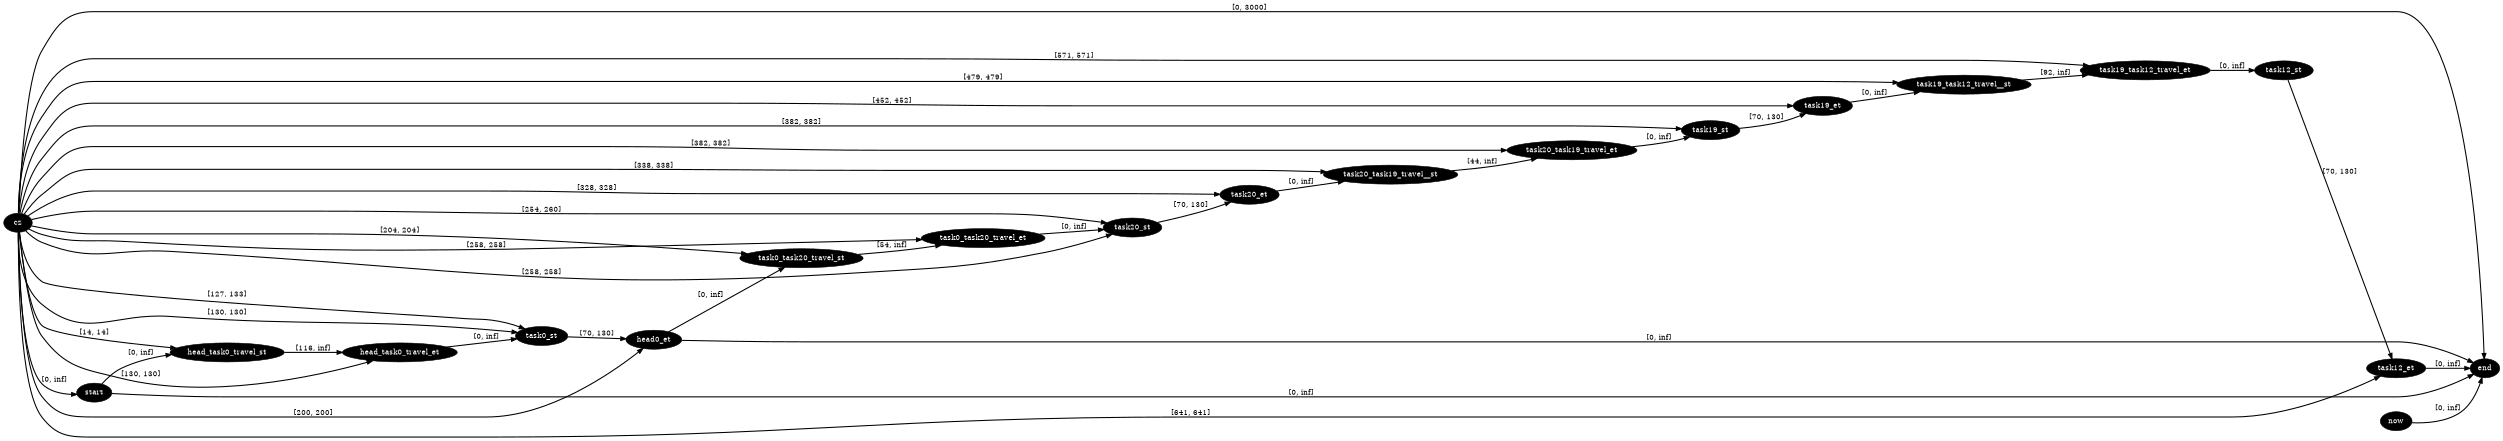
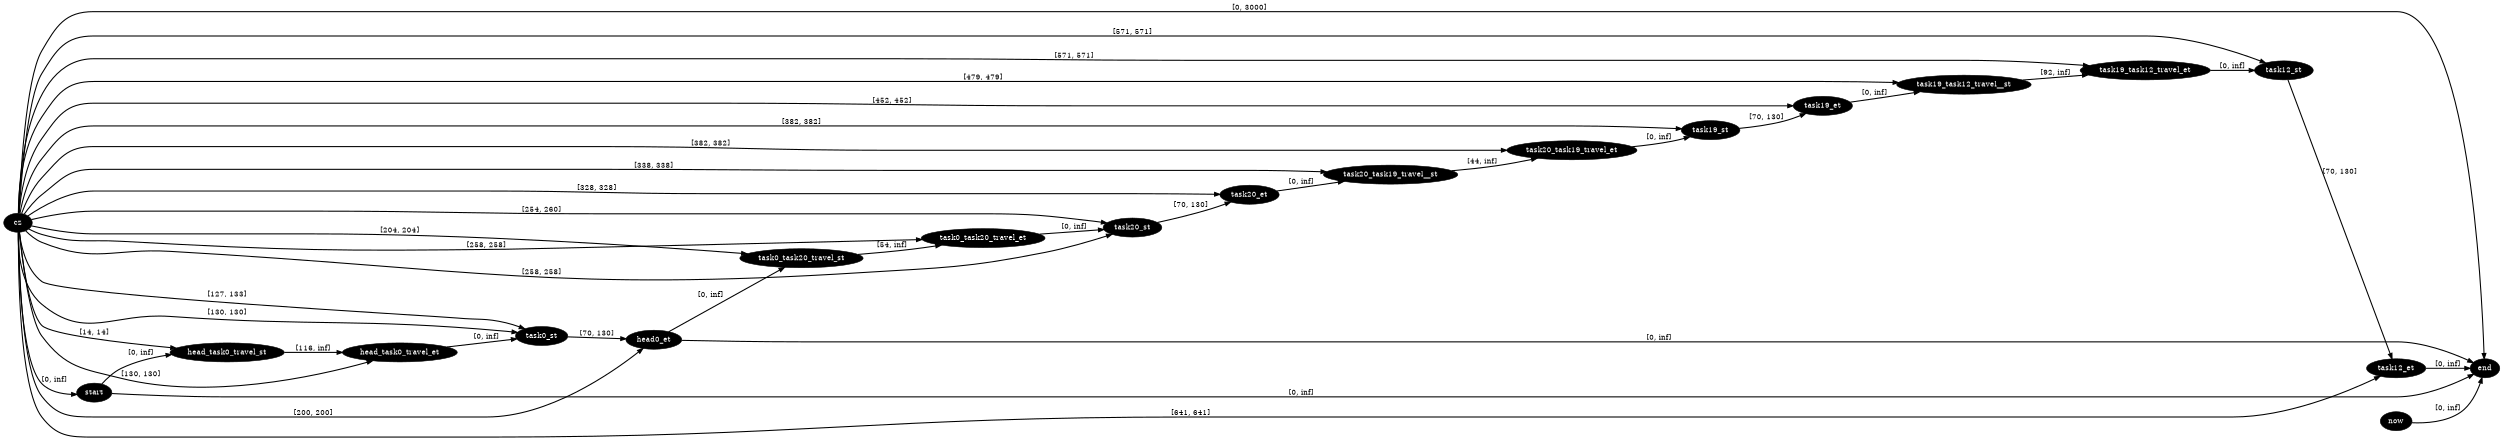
  digraph {
    rankdir=LR
    node [fillcolor=black fontcolor=white style=filled]
    edge [color=black penwidth=2]
    n1 [label=cz]
    n2 [label=start]
    n3 [label=end]
    n4 [label=head_task0_travel_st]
    n5 [label=head_task0_travel_et]
    n6 [label=task0_st]
    n7 [label=head0_et]
    n8 [label=task12_st]
    n9 [label=task12_et]
    n10 [label=task19_st]
    n11 [label=task19_et]
    n12 [label=task20_st]
    n13 [label=task20_et]
    n14 [label=task0_task20_travel_st]
    n15 [label=task0_task20_travel_et]
    n16 [label=task20_task19_travel__st]
    n17 [label=task20_task19_travel_et]
    n18 [label=task19_task12_travel__st]
    n19 [label=task19_task12_travel_et]
    n20 [label=now]
    n1 -> n2 [label="[0, inf]"]
    n1 -> n3 [label="[0, 3000]"]
    n1 -> n4 [label="[14, 14]"]
    n1 -> n5 [label="[130, 130]"]
    n1 -> n6 [label="[130, 130]"]
    n1 -> n6 [label="[127, 133]"]
    n1 -> n7 [label="[200, 200]"]
+   n1 -> n8 [label="[571, 571]"]
    n1 -> n9 [label="[641, 641]"]
    n1 -> n10 [label="[382, 382]"]
    n1 -> n11 [label="[452, 452]"]
    n1 -> n12 [label="[258, 258]"]
    n1 -> n12 [label="[254, 260]"]
    n1 -> n13 [label="[328, 328]"]
    n1 -> n14 [label="[204, 204]"]
    n1 -> n15 [label="[258, 258]"]
    n1 -> n16 [label="[338, 338]"]
    n1 -> n17 [label="[382, 382]"]
    n1 -> n18 [label="[479, 479]"]
    n1 -> n19 [label="[571, 571]"]
    n2 -> n3 [label="[0, inf]"]
    n2 -> n4 [label="[0, inf]"]
    n4 -> n5 [label="[116, inf]"]
    n5 -> n6 [label="[0, inf]"]
    n6 -> n7 [label="[70, 130]"]
    n7 -> n3 [label="[0, inf]"]
    n7 -> n14 [label="[0, inf]"]
    n8 -> n9 [label="[70, 130]"]
    n9 -> n3 [label="[0, inf]"]
    n10 -> n11 [label="[70, 130]"]
    n11 -> n18 [label="[0, inf]"]
    n12 -> n13 [label="[70, 130]"]
    n13 -> n16 [label="[0, inf]"]
    n14 -> n15 [label="[54, inf]"]
    n15 -> n12 [label="[0, inf]"]
    n16 -> n17 [label="[44, inf]"]
    n17 -> n10 [label="[0, inf]"]
    n18 -> n19 [label="[92, inf]"]
    n19 -> n8 [label="[0, inf]"]
    n20 -> n3 [label="[0, inf]"]
  }
